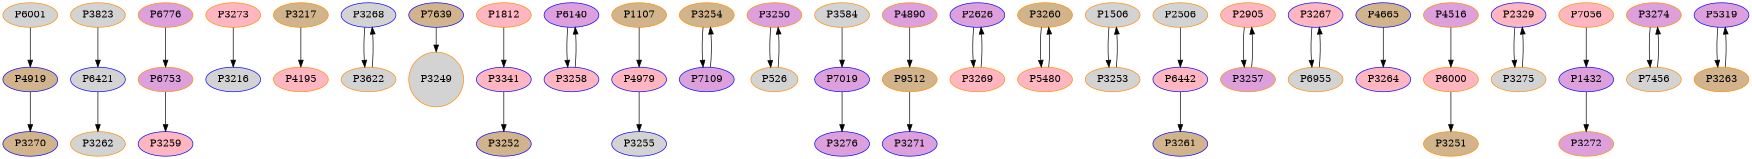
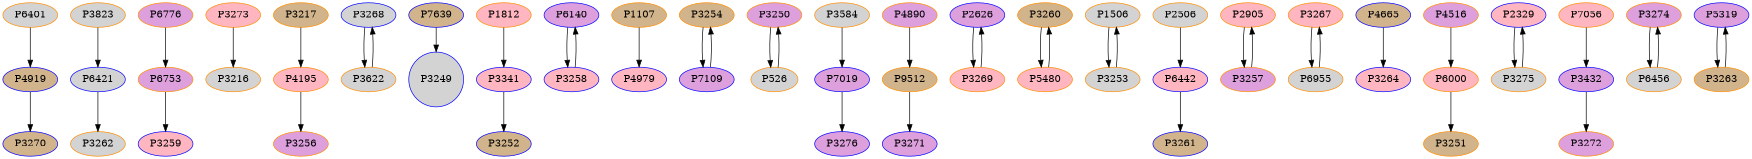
  digraph {
    node [color=darkorange fillcolor=lightgrey style=filled]
    P4919 [color=blue fillcolor=tan]
    P3270 [color=blue fillcolor=tan]
    P6421 [color=blue]
    P3823
    P3262
    P6776 [fillcolor=plum]
    P6753 [fillcolor=plum]
    P3259 [color=blue fillcolor=lightpink]
    P3273 [fillcolor=lightpink]
-   P3216 [color=blue]
+   P3216
    P4195 [fillcolor=lightpink]
+   P3256 [fillcolor=plum]
    P3268 [color=blue]
    P3622
-   P3249 [shape=circle]
+   P3249 [color=blue shape=circle]
    P7639 [color=blue fillcolor=tan]
    P1812 [fillcolor=lightpink]
    P3341 [color=blue fillcolor=lightpink]
    P3252 [color=blue fillcolor=tan]
    P6140 [color=blue fillcolor=plum]
    P3258 [color=blue fillcolor=lightpink]
    P4979 [color=blue fillcolor=lightpink]
-   P3255 [color=blue]
    P3254 [fillcolor=tan]
    P7109 [color=blue fillcolor=plum]
-   P6001
+   P6001 [label=P6401]
    P3250 [fillcolor=plum]
    P526
    P7019 [color=blue fillcolor=plum]
    P3276 [color=blue fillcolor=plum]
    n31 [fillcolor=tan label=P9512]
    P3271 [color=blue fillcolor=plum]
    P2626 [color=blue fillcolor=plum]
    P3269 [fillcolor=lightpink]
    P3260 [fillcolor=tan]
    P5480 [fillcolor=lightpink]
    P1506
    P3253
    P6442 [color=blue fillcolor=lightpink]
    P2506
    P3261 [color=blue fillcolor=tan]
    P2905 [fillcolor=lightpink]
    P3257 [fillcolor=plum]
-   P3267 [color=blue fillcolor=lightpink]
+   P3267 [fillcolor=lightpink]
    P6955
    P1107 [fillcolor=tan]
    P4665 [color=blue fillcolor=tan]
    P3264 [color=blue fillcolor=lightpink]
    P4516 [fillcolor=plum]
    P6000 [fillcolor=lightpink]
    P3251 [fillcolor=tan]
    P2329 [color=blue fillcolor=lightpink]
    P3275
    P7056 [fillcolor=lightpink]
-   P3432 [color=blue fillcolor=plum label=P1432]
+   P3432 [color=blue fillcolor=plum]
    P3272 [fillcolor=plum]
    P3217 [fillcolor=tan]
    P3274 [fillcolor=plum]
-   P6456 [label=P7456]
+   P6456
    P5319 [color=blue fillcolor=plum]
    P3263 [fillcolor=tan]
    P3584
    P4890 [fillcolor=plum]
    P4919 -> P3270
    P6421 -> P3262
    P3823 -> P6421
    P6776 -> P6753
    P6753 -> P3259
    P3273 -> P3216
+   P4195 -> P3256
    P3268 -> P3622
    P3622 -> P3268
    P7639 -> P3249
    P1812 -> P3341
    P3341 -> P3252
    P6140 -> P3258
    P3258 -> P6140
-   P4979 -> P3255
    P3254 -> P7109
    P7109 -> P3254
    P6001 -> P4919
    P3250 -> P526
    P526 -> P3250
    P7019 -> P3276
    n31 -> P3271
    P2626 -> P3269
    P3269 -> P2626
    P3260 -> P5480
    P5480 -> P3260
    P1506 -> P3253
    P3253 -> P1506
    P6442 -> P3261
    P2506 -> P6442
    P2905 -> P3257
    P3257 -> P2905
    P3267 -> P6955
    P6955 -> P3267
    P1107 -> P4979
    P4665 -> P3264
    P4516 -> P6000
    P6000 -> P3251
    P2329 -> P3275
    P3275 -> P2329
    P7056 -> P3432
    P3432 -> P3272
    P3217 -> P4195
    P3274 -> P6456
    P6456 -> P3274
    P5319 -> P3263
    P3263 -> P5319
    P3584 -> P7019
    P4890 -> n31
  }
